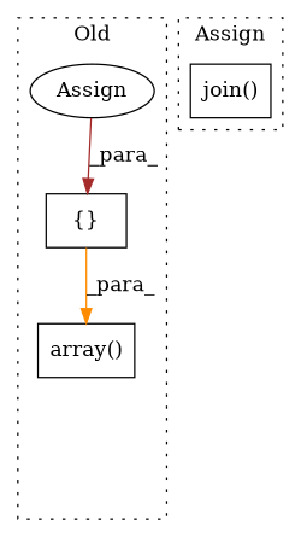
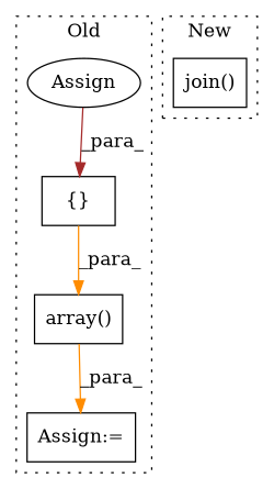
  digraph {
    node [a=75 shape=box]
    edge [color=darkorange]
    n1 [l="9,1" label="array()" s="145,211"]
    n2 [a=59 l="1,0" label="{}" s="154,210"]
    n3 [a=76 l=7 label=Assign s=164 shape=ellipse]
+   n4 [a=68 l=3 label="Assign:=" s=142]
    n5 [l="13,1" label="join()" s="373,431"]
    subgraph cluster_1 {
      label=Old
      style=dotted
      n1
      n2
      n3
+     n4
    }
    subgraph cluster_2 {
-     label=Assign
+     label=New
      style=dotted
      n5
    }
+   n1 -> n4 [label=_para_]
    n2 -> n1 [label=_para_]
    n3 -> n2 [color=brown label=_para_]
  }
